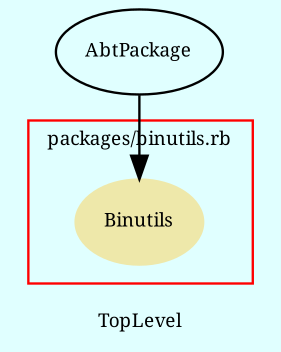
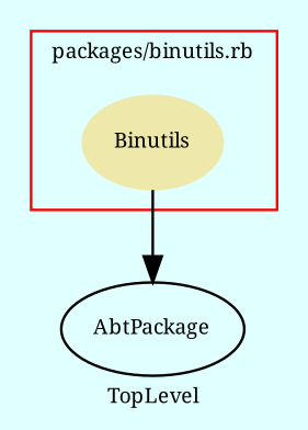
  digraph {
    bgcolor=lightcyan1
    compound=true
    fontname="Noto Serif"
    fontsize=8
    label=TopLevel
    node [fontname="Noto Serif" fontsize=8]
    n1 [color=palegoldenrod fontcolor=black label=Binutils shape=ellipse style=filled]
    n2 [color=black label=AbtPackage]
    subgraph cluster_1 {
      color=red
      label="packages/binutils.rb"
      n1
    }
-   n2 -> n1 [fontname="Noto Serif"]
+   n1 -> n2 [fontname="Noto Serif"]
  }
